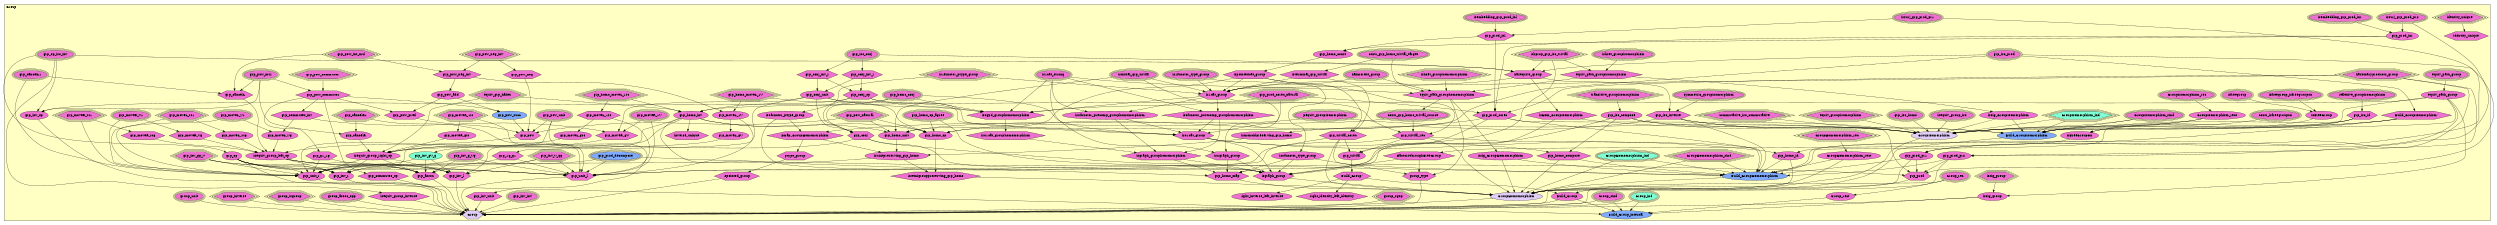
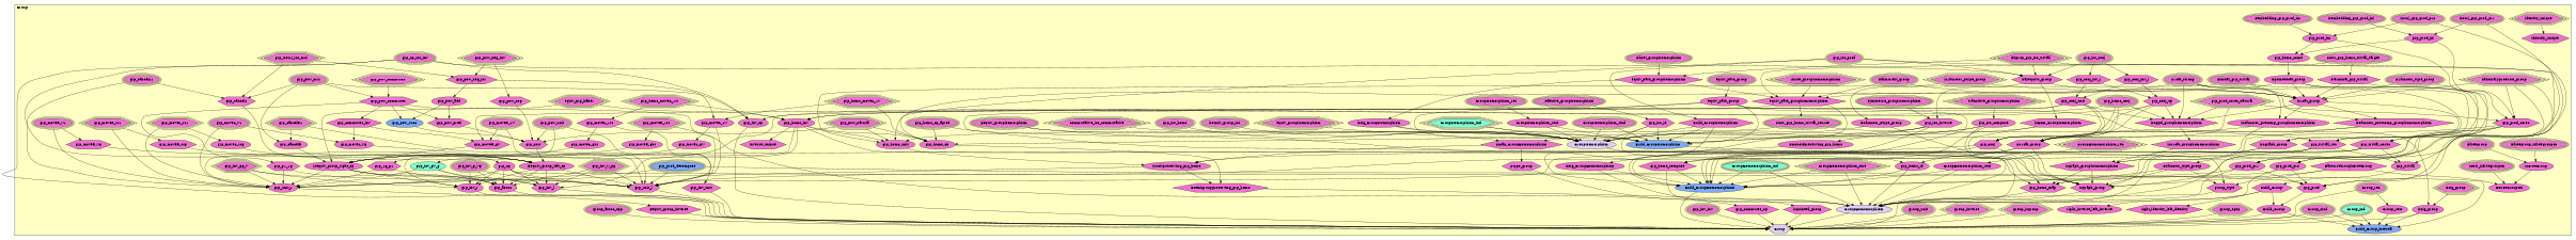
  digraph {
    node [fillcolor="#F070D1" shape=ellipse style=filled]
    n1 [label=GroupIsomorphism_rect]
    n2 [fillcolor="#7FAAFF" label=Build_GroupIsomorphism]
    n3 [label=grp_iso_conj peripheries=3]
    n4 [fillcolor="#E2CDFA" label=GroupIsomorphism]
    n5 [label=grp_conj_inv_l shape=hexagon]
    n6 [label=grp_homo_compose shape=hexagon]
    n7 [label=grp_conj_inv_r shape=hexagon]
    n8 [label=grp_homo_id]
    n9 [label=grp_conj_op shape=hexagon]
    n10 [label=grp_homo_inv]
    n11 [label=grp_homo_conj peripheries=3]
    n12 [label=ishset_grouphomomorphism peripheries=3 shape=hexagon]
    n13 [label=grp_conj_unit]
    n14 [label=grp_conj shape=hexagon]
    n15 [label=equiv_path_grouphomomorphism shape=hexagon]
    n16 [label=issig_GroupHomomorphism]
    n17 [label=grp_homo_moveL_1M peripheries=3 shape=hexagon]
    n18 [label=pmap_GroupHomomorphism shape=hexagon]
    n19 [label=grp_homo_moveL_1V peripheries=3 shape=hexagon]
    n20 [label=ismonoidpreserving_grp_homo]
    n21 [label=grp_homo_op_agree peripheries=3]
    n22 [label=grp_homo_unit]
    n23 [label=commutative_iso_commutative peripheries=3 shape=hexagon]
    n24 [label=isunitpreserving_grp_homo]
    n25 [label=isfreegroup_isfreegroupon peripheries=3]
    n26 [label=isfreegroup peripheries=3]
    n27 [label=grp_homo_op]
    n28 [label=issemigrouppreserving_grp_homo shape=hexagon]
    n29 [label=IsFreeGroup]
    n30 [label=grp_homo_map shape=hexagon]
    n31 [label=contr_isfreegroupon peripheries=3]
    n32 [label=IsFreeGroupOn]
    n33 [label=GroupHomomorphism_sind peripheries=3 shape=hexagon]
    n34 [label=GroupHomomorphism_rec peripheries=3 shape=hexagon]
    n35 [label=FactorsThroughFreeGroup shape=hexagon]
    n36 [label=ishprop_grp_iso_trivial peripheries=3 shape=hexagon]
    n37 [fillcolor="#7FFFD4" label=GroupHomomorphism_ind peripheries=3]
    n38 [label=contr_grp_homo_trivial_target peripheries=3]
    n39 [label=GroupHomomorphism_rect]
    n40 [fillcolor="#7FAAFF" label=Build_GroupHomomorphism]
    n41 [label=isterminal_grp_trivial shape=hexagon]
    n42 [fillcolor="#E2CDFA" label=GroupHomomorphism]
    n43 [label=contr_grp_homo_trivial_source peripheries=3]
    n44 [label="issig_group'" peripheries=3 shape=hexagon]
    n45 [label=isinitial_grp_trivial peripheries=3]
    n46 [label=hasbinaryproducts_group peripheries=3 shape=hexagon]
    n47 [label="Build_Group'" shape=hexagon]
    n48 [label=right_identity_left_identity shape=hexagon]
    n49 [label=issurj_grp_prod_pr2 peripheries=3]
    n50 [label=right_inverse_left_inverse]
    n51 [fillcolor="#7FAAFF" label=grp_prod_decompose peripheries=3]
    n52 [label=inverse_unique shape=hexagon]
    n53 [label=grp_prod_pr2]
    n54 [label=issurj_grp_prod_pr1 peripheries=3]
    n55 [label="identity_unique'" peripheries=3 shape=hexagon]
    n56 [label=identity_unique shape=hexagon]
    n57 [label=grp_prod_pr1]
    n58 [label=ptype_group shape=hexagon]
    n59 [label=grp_iso_prod peripheries=3]
    n60 [label=ispointed_group shape=hexagon]
    n61 [label=isembedding_grp_prod_inr peripheries=3]
    n62 [label=grp_prod_inr]
    n63 [label=grp_inv_r]
    n64 [label=isembedding_grp_prod_inl peripheries=3]
    n65 [label=grp_inv_l shape=hexagon]
    n66 [label=grp_unit_r]
    n67 [label=grp_prod_inl shape=hexagon]
    n68 [label=grp_unit_l shape=hexagon]
    n69 [label=grp_prod_corec_natural peripheries=3 shape=hexagon]
    n70 [label=grp_prod_corec shape=hexagon]
    n71 [label=grp_assoc]
    n72 [label=grp_prod shape=hexagon]
    n73 [label=Build_Group]
    n74 [label=issig_group]
    n75 [label=grp_op_iso_inv peripheries=3]
    n76 [label=grp_op]
    n77 [label=group_assoc_opp peripheries=3]
    n78 [label=grp_homo_const]
    n79 [label=group_isgroup peripheries=3 shape=hexagon]
-   n80 [label=ispointedcat_group shape=hexagon]
+   n80 [label=ispointedcat_group]
    n81 [label=group_inverse peripheries=3 shape=hexagon]
    n82 [label=grp_trivial_corec shape=hexagon]
    n83 [label=group_unit peripheries=3]
    n84 [label=grp_trivial_rec shape=hexagon]
    n85 [label=group_sgop peripheries=3 shape=hexagon]
    n86 [label=grp_trivial]
    n87 [label=group_type shape=hexagon]
    n88 [label=equiv_grp_hfiber peripheries=3 shape=hexagon]
    n89 [label=Group_sind peripheries=3]
    n90 [label=is1functor_ptype_group peripheries=3 shape=hexagon]
    n91 [label=Group_rec peripheries=3]
    n92 [label=is0functor_ptype_group]
    n93 [fillcolor="#7FFFD4" label=Group_ind peripheries=3]
    n94 [label=is1functor_type_group peripheries=3]
    n95 [label=Group_rect]
    n96 [fillcolor="#7FAAFF" label=Build_Group_internal]
    n97 [label=is0functor_type_group]
    n98 [fillcolor="#E2CDFA" label=Group shape=hexagon]
    n99 [label=is1cat_strong peripheries=3]
    n100 [label=hasequivs_group shape=hexagon]
    n101 [label=hasmorext_group peripheries=3]
    n102 [label=is1cat_group shape=hexagon]
    n103 [label=is0functor_precomp_grouphomomorphism]
    n104 [label=is0functor_postcomp_grouphomomorphism shape=hexagon]
    n105 [label=is0gpd_grouphomomorphism shape=hexagon]
    n106 [label=is01cat_grouphomomorphism shape=hexagon]
    n107 [label=isgraph_grouphomomorphism shape=hexagon]
    n108 [label=is2graph_group shape=hexagon]
    n109 [label=is01cat_group shape=hexagon]
    n110 [label=isHom_GroupIsomorphism shape=hexagon]
    n111 [label=isgraph_group shape=hexagon]
    n112 [label=grp_pow_mul peripheries=3]
    n113 [label="grp_pow_commutes'" peripheries=3 shape=hexagon]
    n114 [label=grp_pow_commutes shape=hexagon]
-   n115 [label=grp_pow_int_mul peripheries=3 shape=hexagon]
+   n115 [label=grp_issurj_int_mul peripheries=3 shape=hexagon]
    n116 [label="grp_pow_neg_inv'" peripheries=3 shape=hexagon]
    n117 [label=grp_pow_neg_inv shape=hexagon]
    n118 [label=grp_pow_neg shape=hexagon]
    n119 [label=grp_pow_add]
    n120 [label=grp_pow_pred shape=hexagon]
    n121 [fillcolor="#7FAAFF" label=grp_pow_succ]
    n122 [label=grp_pow_unit peripheries=3]
    n123 [label=grp_pow_natural peripheries=3 shape=hexagon]
    n124 [label=grp_pow shape=hexagon]
    n125 [label=grp_commutes_op shape=hexagon]
    n126 [label=grp_commutes_inv shape=hexagon]
    n127 [label=grp_cancelR1 peripheries=3 shape=hexagon]
    n128 [label=grp_cancelL1 peripheries=3]
    n129 [label=grp_moveR_V1 peripheries=3]
    n130 [label=grp_moveR_1V peripheries=3]
    n131 [label=grp_moveR_M1 peripheries=3 shape=hexagon]
    n132 [label=grp_moveR_1M peripheries=3 shape=hexagon]
    n133 [label=grp_moveL_V1 peripheries=3]
    n134 [label=grp_moveL_1V]
    n135 [label=grp_moveL_M1 peripheries=3 shape=hexagon]
    n136 [label=grp_moveL_1M shape=hexagon]
    n137 [label=grp_moveL_Vg]
    n138 [label=grp_moveL_gV]
    n139 [label=grp_moveR_Vg shape=hexagon]
    n140 [label=grp_moveR_gV shape=hexagon]
    n141 [label=grp_moveR_Mg shape=hexagon]
    n142 [label=grp_moveR_gM]
    n143 [label=grp_moveL_Mg]
    n144 [label=grp_moveL_gM]
    n145 [label=grp_cancelR]
    n146 [label=grp_cancelL shape=hexagon]
    n147 [label=grp_g1_1g shape=hexagon]
    n148 [label=grp_1g_g1 shape=hexagon]
    n149 [fillcolor="#7FFFD4" label=grp_inv_gV_g]
    n150 [label=grp_inv_gg_V peripheries=3 shape=hexagon]
    n151 [label=grp_inv_g_Vg peripheries=3]
    n152 [label=grp_inv_V_gg peripheries=3 shape=hexagon]
    n153 [label=grp_inv_unit shape=hexagon]
    n154 [label=grp_inv_op]
    n155 [label=grp_inv_inv peripheries=3]
    n156 [label=isequiv_group_inverse shape=hexagon]
    n157 [label=isequiv_group_right_op]
    n158 [label=isequiv_group_left_op]
    n159 [label=equiv_path_group peripheries=3]
    n160 [label="equiv_path_group'"]
    n161 [label=transitive_groupisomorphism peripheries=3 shape=hexagon]
    n162 [label=symmetric_groupisomorphism peripheries=3]
    n163 [label=reflexive_groupisomorphism peripheries=3]
    n164 [label=grp_iso_inverse shape=hexagon]
    n165 [label=grp_iso_compose]
    n166 [label=grp_iso_id shape=hexagon]
    n167 [label=ishset_groupisomorphism peripheries=3]
    n168 [label=equiv_path_groupisomorphism shape=hexagon]
    n169 [label=pequiv_groupisomorphism peripheries=3]
    n170 [label=equiv_groupisomorphism peripheries=3 shape=hexagon]
    n171 [label=issig_GroupIsomorphism]
    n172 [label="Build_GroupIsomorphism'" shape=hexagon]
    n173 [label=isequiv_group_iso peripheries=3]
    n174 [label=grp_iso_homo peripheries=3]
    n175 [label=GroupIsomorphism_sind peripheries=3]
    n176 [label=GroupIsomorphism_rec peripheries=3]
    n177 [fillcolor="#7FFFD4" label=GroupIsomorphism_ind peripheries=3 shape=hexagon]
    subgraph cluster_1 {
      fillcolor="#FFFFC3"
      label=Group
      labeljust=l
      style=filled
      n1
      n2
      n3
      n4
      n5
      n6
      n7
      n8
      n9
      n10
      n11
      n12
      n13
      n14
      n15
      n16
      n17
      n18
      n19
      n20
      n21
      n22
      n23
      n24
      n25
      n26
      n27
      n28
      n29
      n30
      n31
      n32
      n33
      n34
      n35
      n36
      n37
      n38
      n39
      n40
      n41
      n42
      n43
      n44
      n45
      n46
      n47
      n48
      n49
      n50
      n51
      n52
      n53
      n54
      n55
      n56
      n57
      n58
      n59
      n60
      n61
      n62
      n63
      n64
      n65
      n66
      n67
      n68
      n69
      n70
      n71
      n72
      n73
      n74
      n75
      n76
      n77
      n78
      n79
      n80
      n81
      n82
      n83
      n84
      n85
      n86
      n87
      n88
      n89
      n90
      n91
      n92
      n93
      n94
      n95
      n96
      n97
      n98
      n99
      n100
      n101
      n102
      n103
      n104
      n105
      n106
      n107
      n108
      n109
      n110
      n111
      n112
      n113
      n114
      n115
      n116
      n117
      n118
      n119
      n120
      n121
      n122
      n123
      n124
      n125
      n126
      n127
      n128
      n129
      n130
      n131
      n132
      n133
      n134
      n135
      n136
      n137
      n138
      n139
      n140
      n141
      n142
      n143
      n144
      n145
      n146
      n147
      n148
      n149
      n150
      n151
      n152
      n153
      n154
      n155
      n156
      n157
      n158
      n159
      n160
      n161
      n162
      n163
      n164
      n165
      n166
      n167
      n168
      n169
      n170
      n171
      n172
      n173
      n174
      n175
      n176
      n177
    }
    n1 -> n2
    n1 -> n4
    n2 -> n42
    n3 -> n5
    n3 -> n7
    n3 -> n100
    n4 -> n42
    n5 -> n9
    n5 -> n13
    n6 -> n40
    n6 -> n42
    n7 -> n9
    n7 -> n13
    n8 -> n40
    n8 -> n42
    n9 -> n14
    n9 -> n105
    n9 -> n109
    n9 -> n154
    n10 -> n22
    n10 -> n27
    n10 -> n30
    n10 -> n52
    n10 -> n63
    n10 -> n65
    n11 -> n10
    n11 -> n14
    n11 -> n105
    n11 -> n109
    n12 -> n15
    n13 -> n14
    n13 -> n105
    n13 -> n109
    n13 -> n140
    n13 -> n148
    n14 -> n40
    n14 -> n111
    n14 -> n149
    n15 -> n16
    n15 -> n43
    n15 -> n87
    n16 -> n40
    n16 -> n42
    n17 -> n10
    n17 -> n136
    n18 -> n24
    n18 -> n58
    n19 -> n27
    n19 -> n134
    n20 -> n24
    n21 -> n27
    n21 -> n111
    n22 -> n24
    n23 -> n4
    n24 -> n28
    n24 -> n66
    n25 -> n29
    n26 -> n29
    n27 -> n28
    n28 -> n42
    n29 -> n32
    n30 -> n42
    n31 -> n32
-   n32 -> n35
+   n35 -> n32
    n33 -> n40
    n33 -> n42
    n34 -> n39
    n35 -> n87
    n35 -> n111
    n36 -> n86
    n36 -> n100
    n36 -> n168
    n37 -> n40
    n37 -> n42
    n38 -> n15
    n38 -> n41
    n39 -> n40
    n39 -> n42
    n40 -> n98
    n41 -> n82
    n41 -> n102
    n42 -> n98
    n43 -> n22
    n43 -> n84
    n44 -> n74
    n45 -> n22
    n45 -> n84
    n45 -> n102
    n46 -> n53
    n46 -> n57
    n46 -> n70
    n46 -> n102
    n47 -> n48
    n47 -> n50
    n47 -> n73
    n49 -> n53
    n49 -> n62
    n51 -> n66
    n51 -> n68
    n51 -> n72
    n53 -> n40
    n53 -> n42
    n53 -> n72
    n54 -> n57
    n54 -> n67
    n55 -> n56
    n57 -> n40
    n57 -> n42
    n57 -> n72
    n58 -> n60
    n59 -> n27
    n59 -> n72
    n59 -> n100
    n59 -> n172
    n60 -> n98
    n61 -> n62
    n62 -> n70
    n62 -> n78
    n63 -> n98
    n64 -> n67
    n65 -> n98
    n66 -> n98
    n67 -> n70
    n67 -> n78
    n68 -> n98
    n69 -> n70
    n69 -> n105
    n69 -> n109
    n70 -> n27
    n70 -> n40
    n70 -> n72
    n70 -> n111
    n71 -> n98
    n72 -> n73
    n73 -> n96
    n73 -> n98
    n74 -> n96
    n74 -> n98
    n75 -> n76
    n75 -> n100
    n75 -> n154
    n75 -> n156
    n76 -> n63
    n76 -> n65
    n76 -> n66
    n76 -> n68
    n76 -> n71
    n76 -> n96
    n77 -> n98
    n78 -> n80
    n79 -> n98
    n80 -> n22
    n80 -> n82
    n80 -> n84
    n80 -> n102
    n81 -> n98
    n82 -> n40
    n82 -> n42
    n82 -> n68
    n82 -> n86
    n83 -> n98
    n84 -> n40
    n84 -> n42
    n84 -> n68
    n84 -> n86
    n85 -> n98
    n86 -> n47
    n87 -> n98
    n88 -> n10
    n88 -> n157
    n89 -> n96
    n89 -> n98
    n90 -> n92
    n90 -> n102
    n91 -> n95
    n91 -> n98
    n92 -> n18
    n92 -> n111
    n93 -> n96
    n93 -> n98
    n94 -> n97
    n94 -> n102
    n95 -> n96
    n97 -> n30
    n97 -> n87
    n97 -> n111
    n99 -> n15
    n99 -> n103
    n99 -> n104
    n99 -> n105
    n99 -> n108
    n100 -> n102
    n100 -> n110
    n100 -> n164
    n101 -> n15
    n101 -> n102
    n102 -> n103
    n102 -> n104
    n102 -> n105
    n102 -> n108
    n103 -> n107
    n103 -> n109
    n104 -> n107
    n104 -> n109
    n105 -> n106
    n106 -> n107
    n107 -> n30
    n107 -> n111
    n108 -> n30
    n108 -> n111
    n109 -> n6
    n109 -> n8
    n109 -> n111
    n110 -> n4
    n110 -> n111
    n111 -> n42
    n112 -> n114
    n112 -> n145
    n112 -> n146
    n112 -> n154
    n113 -> n114
    n114 -> n120
    n114 -> n121
    n114 -> n125
    n114 -> n126
    n114 -> n147
    n115 -> n117
    n115 -> n146
    n116 -> n117
    n116 -> n118
    n117 -> n119
    n117 -> n134
    n118 -> n124
    n119 -> n120
    n119 -> n121
    n120 -> n124
    n121 -> n124
    n122 -> n66
    n122 -> n124
    n122 -> n153
    n123 -> n22
    n123 -> n27
    n123 -> n124
    n124 -> n158
    n125 -> n98
    n126 -> n137
    n126 -> n140
    n127 -> n68
    n127 -> n145
    n128 -> n66
    n128 -> n146
    n129 -> n66
    n129 -> n139
    n130 -> n68
    n130 -> n140
    n131 -> n66
    n131 -> n141
    n132 -> n68
    n132 -> n142
    n133 -> n66
    n133 -> n137
    n134 -> n68
    n134 -> n138
    n135 -> n66
    n135 -> n143
    n136 -> n68
    n136 -> n144
    n137 -> n158
    n138 -> n157
    n139 -> n158
    n140 -> n157
    n141 -> n158
    n142 -> n157
    n143 -> n158
    n144 -> n157
    n145 -> n157
    n146 -> n158
    n147 -> n66
    n147 -> n68
    n148 -> n66
    n148 -> n68
    n149 -> n65
    n149 -> n66
    n149 -> n71
    n150 -> n63
    n150 -> n66
    n150 -> n71
    n151 -> n63
    n151 -> n68
    n151 -> n71
    n152 -> n65
    n152 -> n68
    n152 -> n71
    n153 -> n98
    n154 -> n98
    n155 -> n98
    n156 -> n98
    n157 -> n63
    n157 -> n65
    n157 -> n66
    n157 -> n71
    n158 -> n63
    n158 -> n65
    n158 -> n68
    n158 -> n71
    n159 -> n160
    n160 -> n2
    n160 -> n4
    n160 -> n10
    n160 -> n40
    n160 -> n74
    n161 -> n165
    n162 -> n164
    n163 -> n166
    n164 -> n2
    n164 -> n4
    n164 -> n20
    n164 -> n40
    n165 -> n2
    n165 -> n4
    n165 -> n6
    n165 -> n30
    n166 -> n2
    n166 -> n4
    n166 -> n8
    n167 -> n168
    n168 -> n15
    n168 -> n171
    n169 -> n4
    n169 -> n18
    n170 -> n4
    n171 -> n2
    n171 -> n4
    n172 -> n2
    n172 -> n4
    n172 -> n40
    n173 -> n4
    n174 -> n4
    n175 -> n2
    n175 -> n4
    n176 -> n1
    n177 -> n2
    n177 -> n4
  }
